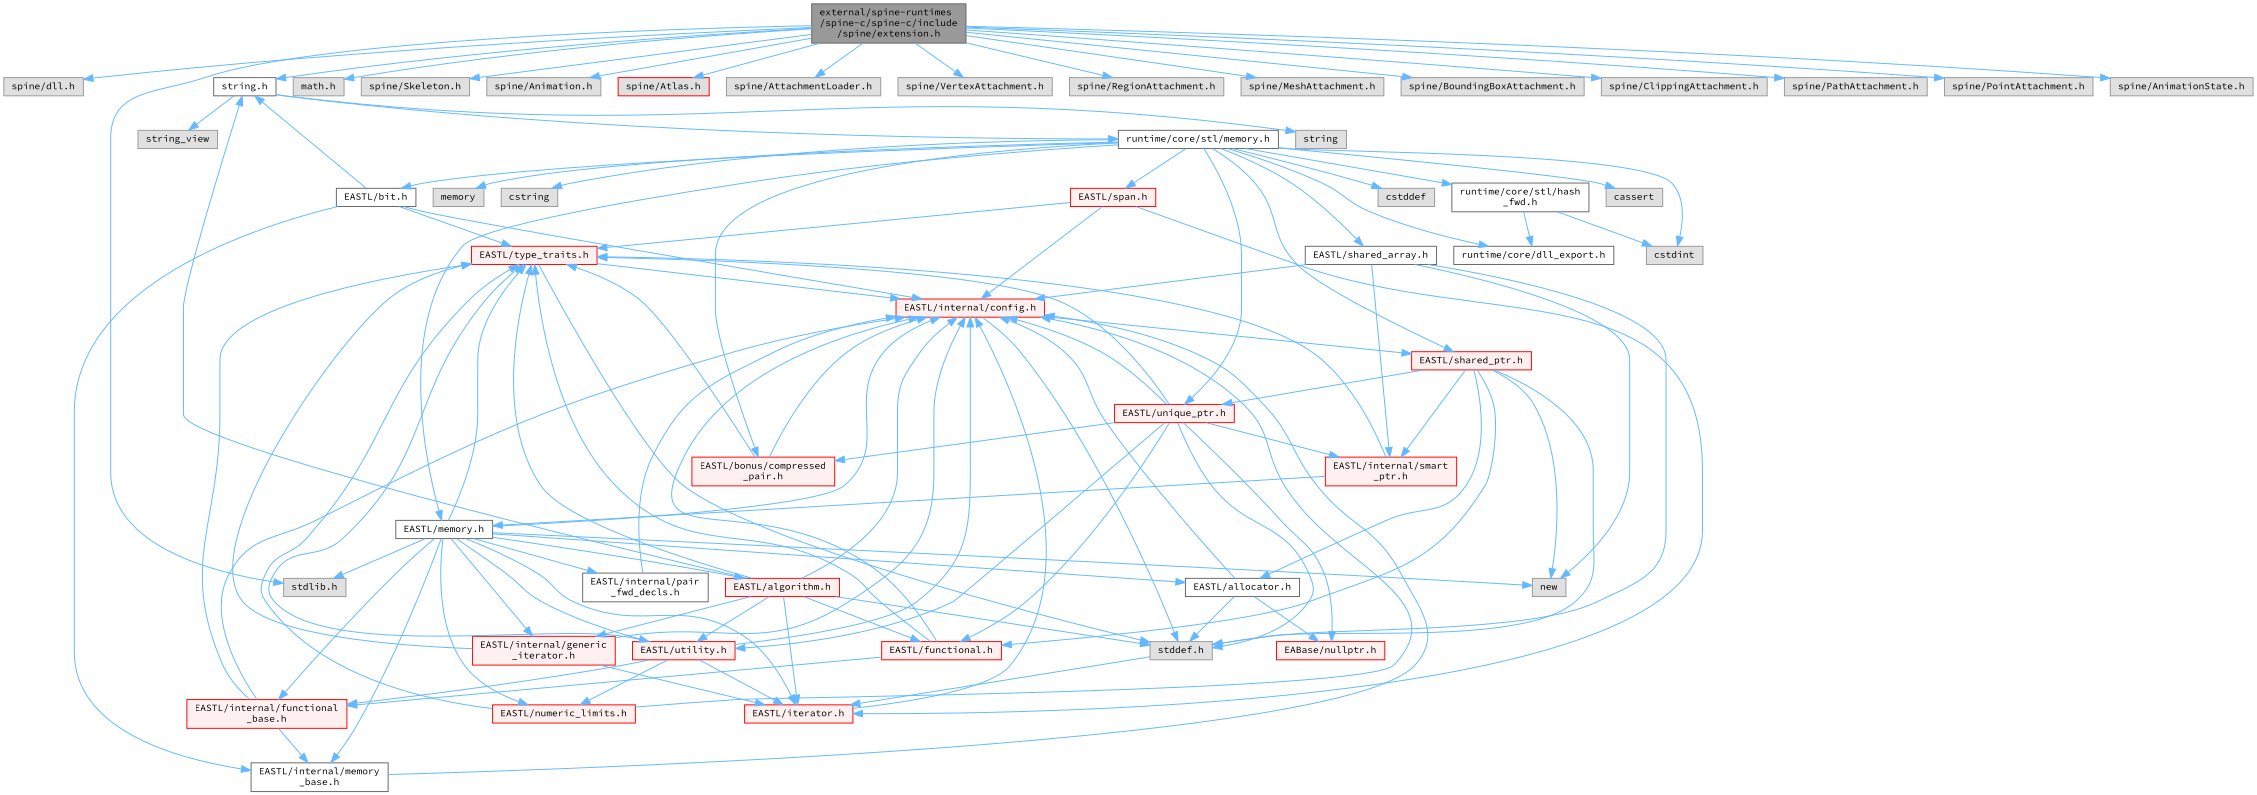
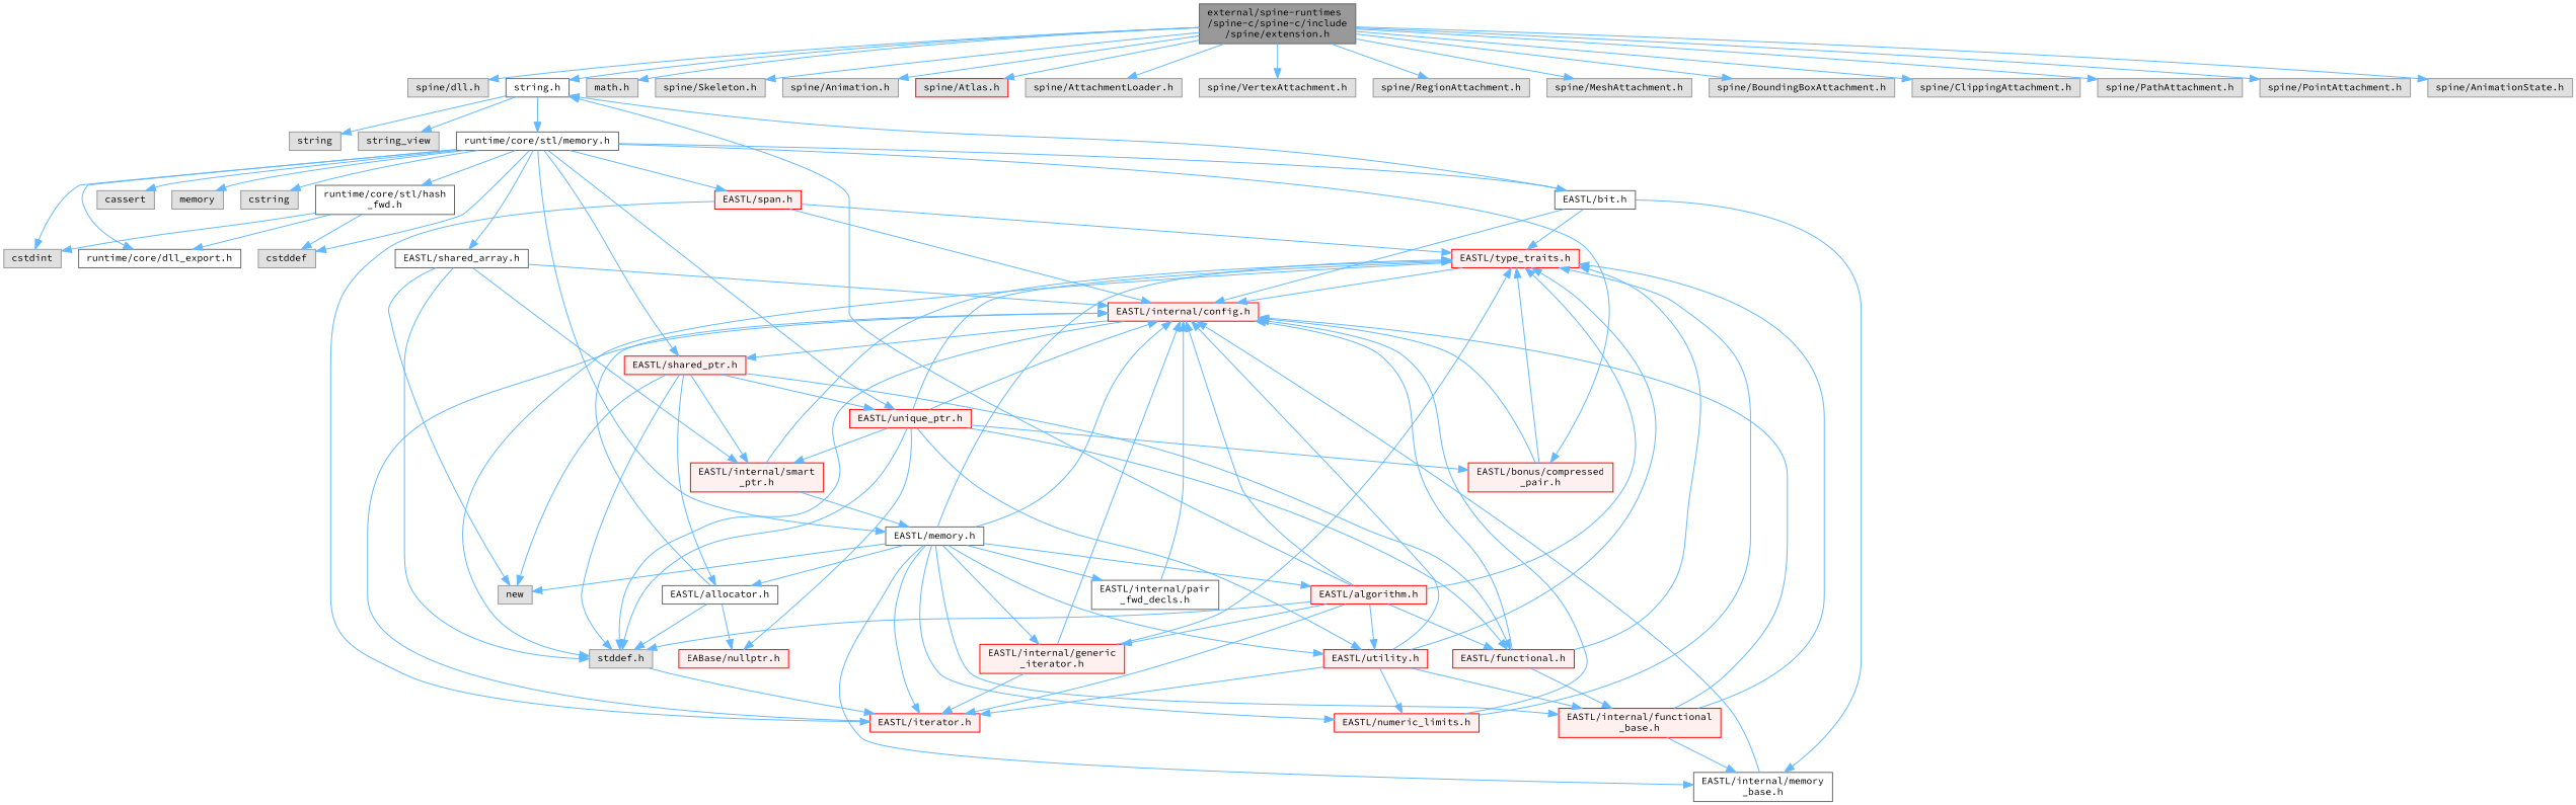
  digraph {
    fontname="Source Code Pro"
    node [color=grey60 fillcolor="#E0E0E0" fontname="Source Code Pro" fontsize=10 shape=box style=filled]
    edge [color=steelblue1 fontname="Source Code Pro" fontsize=10 labelfontname=Helvetica labelfontsize=10 style=solid]
    n1 [color=gray40 fillcolor=grey60 fontcolor=black height=0.2 label="external/spine-runtimes\l/spine-c/spine-c/include\l/spine/extension.h" width=0.4]
    n2 [height=0.2 label="spine/dll.h" width=0.4]
-   n3 [height=0.2 label="stdlib.h" width=0.4]
    n4 [color=grey40 fillcolor=white height=0.2 label="string.h" width=0.4]
    n5 [height=0.2 label="math.h" width=0.4]
    n6 [height=0.2 label="spine/Skeleton.h" width=0.4]
    n7 [height=0.2 label="spine/Animation.h" width=0.4]
    n8 [color=red height=0.2 label="spine/Atlas.h" width=0.4]
    n9 [height=0.2 label="spine/AttachmentLoader.h" width=0.4]
    n10 [height=0.2 label="spine/VertexAttachment.h" width=0.4]
    n11 [height=0.2 label="spine/RegionAttachment.h" width=0.4]
    n12 [height=0.2 label="spine/MeshAttachment.h" width=0.4]
    n13 [height=0.2 label="spine/BoundingBoxAttachment.h" width=0.4]
    n14 [height=0.2 label="spine/ClippingAttachment.h" width=0.4]
    n15 [height=0.2 label="spine/PathAttachment.h" width=0.4]
    n16 [height=0.2 label="spine/PointAttachment.h" width=0.4]
    n17 [height=0.2 label="spine/AnimationState.h" width=0.4]
    n18 [height=0.2 label=string width=0.4]
    n19 [height=0.2 label=string_view width=0.4]
    n20 [color=grey40 fillcolor=white height=0.2 label="runtime/core/stl/memory.h" width=0.4]
    n21 [height=0.2 label=cstddef width=0.4]
    n22 [height=0.2 label=cstdint width=0.4]
    n23 [height=0.2 label=cassert width=0.4]
    n24 [height=0.2 label=memory width=0.4]
    n25 [height=0.2 label=cstring width=0.4]
    n26 [color=grey40 fillcolor=white height=0.2 label="EASTL/bit.h" width=0.4]
    n27 [color=grey40 fillcolor=white height=0.2 label="EASTL/memory.h" width=0.4]
    n28 [color=grey40 fillcolor=white height=0.2 label="EASTL/shared_array.h" width=0.4]
    n29 [color=red fillcolor="#FFF0F0" height=0.2 label="EASTL/unique_ptr.h" width=0.4]
    n30 [color=red fillcolor="#FFF0F0" height=0.2 label="EASTL/bonus/compressed\l_pair.h" width=0.4]
    n31 [color=red fillcolor="#FFF0F0" height=0.2 label="EASTL/shared_ptr.h" width=0.4]
    n32 [color=red fillcolor="#FFF0F0" height=0.2 label="EASTL/span.h" width=0.4]
    n33 [color=grey40 fillcolor=white height=0.2 label="runtime/core/dll_export.h" width=0.4]
    n34 [color=grey40 fillcolor=white height=0.2 label="runtime/core/stl/hash\l_fwd.h" width=0.4]
    n35 [color=red fillcolor="#FFF0F0" height=0.2 label="EASTL/internal/config.h" width=0.4]
    n36 [color=grey40 fillcolor=white height=0.2 label="EASTL/internal/memory\l_base.h" width=0.4]
    n37 [color=red fillcolor="#FFF0F0" height=0.2 label="EASTL/type_traits.h" width=0.4]
    n38 [color=red fillcolor="#FFF0F0" height=0.2 label="EASTL/internal/generic\l_iterator.h" width=0.4]
    n39 [color=red fillcolor="#FFF0F0" height=0.2 label="EASTL/iterator.h" width=0.4]
    n40 [color=grey40 fillcolor=white height=0.2 label="EASTL/internal/pair\l_fwd_decls.h" width=0.4]
    n41 [color=red fillcolor="#FFF0F0" height=0.2 label="EASTL/internal/functional\l_base.h" width=0.4]
    n42 [color=red fillcolor="#FFF0F0" height=0.2 label="EASTL/algorithm.h" width=0.4]
    n43 [color=red fillcolor="#FFF0F0" height=0.2 label="EASTL/utility.h" width=0.4]
    n44 [color=red fillcolor="#FFF0F0" height=0.2 label="EASTL/numeric_limits.h" width=0.4]
    n45 [color=grey40 fillcolor=white height=0.2 label="EASTL/allocator.h" width=0.4]
    n46 [height=0.2 label=new width=0.4]
    n47 [height=0.2 label="stddef.h" width=0.4]
    n48 [color=red fillcolor="#FFF0F0" height=0.2 label="EASTL/internal/smart\l_ptr.h" width=0.4]
    n49 [color=red fillcolor="#FFF0F0" height=0.2 label="EASTL/functional.h" width=0.4]
    n50 [color=red fillcolor="#FFF0F0" height=0.2 label="EABase/nullptr.h" width=0.4]
    n1 -> n2
-   n1 -> n3
    n1 -> n4
    n1 -> n5
    n1 -> n6
    n1 -> n7
    n1 -> n8
    n1 -> n9
    n1 -> n10
    n1 -> n11
    n1 -> n12
    n1 -> n13
    n1 -> n14
    n1 -> n15
    n1 -> n16
    n1 -> n17
    n4 -> n18
    n4 -> n19
    n4 -> n20
    n20 -> n21
    n20 -> n22
    n20 -> n23
    n20 -> n24
    n20 -> n25
    n20 -> n26
    n20 -> n27
    n20 -> n28
    n20 -> n29
    n20 -> n30
    n20 -> n31
    n20 -> n32
    n20 -> n33
    n20 -> n34
    n26 -> n4
    n26 -> n35
    n26 -> n36
    n26 -> n37
-   n27 -> n3
    n27 -> n35
    n27 -> n36
    n27 -> n37
    n27 -> n38
    n27 -> n39
    n27 -> n40
    n27 -> n41
    n27 -> n42
    n27 -> n43
    n27 -> n44
    n27 -> n45
    n27 -> n46
    n28 -> n35
    n28 -> n46
    n28 -> n47
    n28 -> n48
    n29 -> n30
    n29 -> n35
    n29 -> n37
    n29 -> n43
    n29 -> n47
    n29 -> n48
    n29 -> n49
    n29 -> n50
    n30 -> n35
    n30 -> n37
    n31 -> n29
    n31 -> n45
    n31 -> n46
    n31 -> n47
    n31 -> n48
    n31 -> n49
    n32 -> n35
    n32 -> n37
    n32 -> n39
+   n34 -> n21
    n34 -> n22
    n34 -> n33
    n35 -> n31
    n35 -> n47
    n36 -> n35
    n37 -> n35
    n37 -> n47
    n38 -> n35
    n38 -> n37
    n38 -> n39
    n39 -> n35
    n40 -> n35
    n41 -> n35
    n41 -> n36
    n41 -> n37
    n42 -> n4
    n42 -> n35
    n42 -> n37
    n42 -> n38
    n42 -> n39
    n42 -> n43
    n42 -> n47
    n42 -> n49
    n43 -> n35
    n43 -> n37
    n43 -> n39
    n43 -> n41
    n43 -> n44
    n44 -> n35
    n44 -> n37
    n45 -> n35
    n45 -> n47
    n45 -> n50
    n47 -> n39
    n48 -> n27
    n48 -> n37
    n49 -> n35
    n49 -> n37
    n49 -> n41
  }
